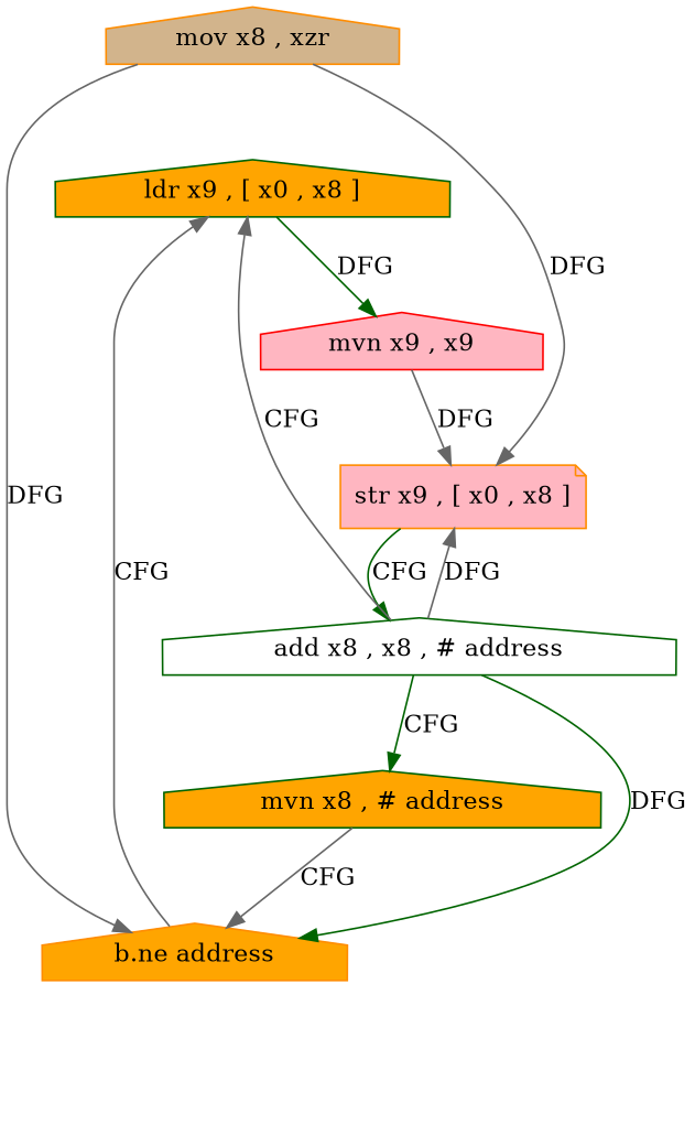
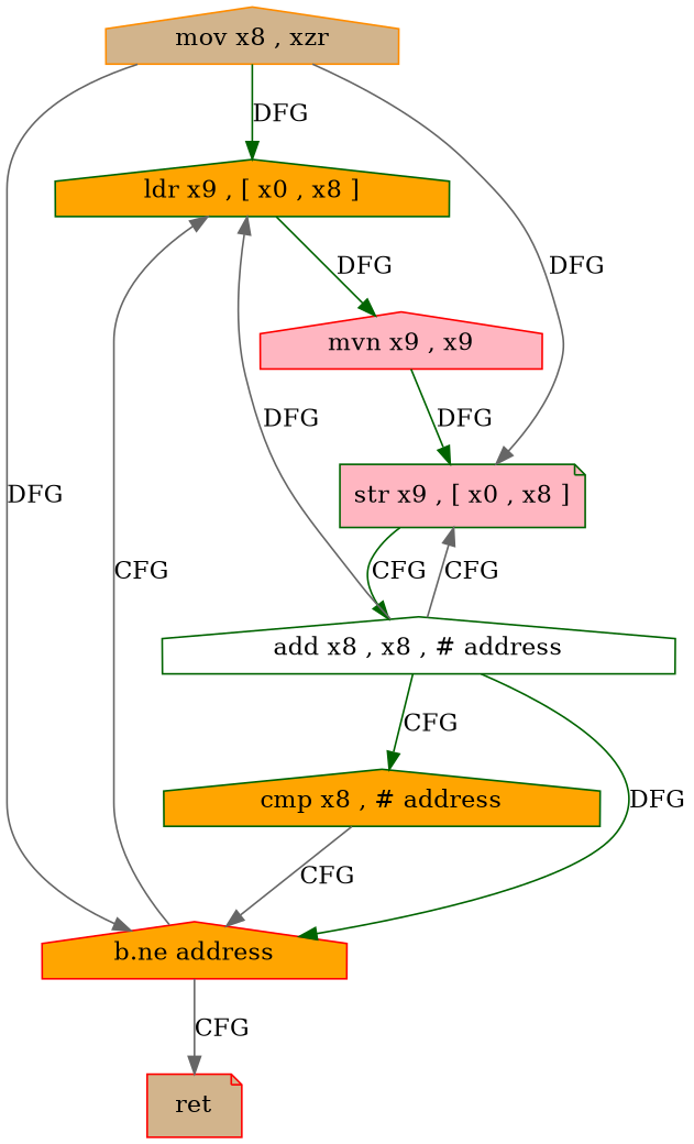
  digraph {
    node [color=darkorange fillcolor=orange shape=house style=filled]
    edge [color=gray40]
    n1 [fillcolor=tan label="mov x8 , xzr"]
    n2 [color=darkgreen label="ldr x9 , [ x0 , x8 ]"]
-   n3 [fillcolor=lightpink label="str x9 , [ x0 , x8 ]" shape=note]
-   n4 [label="b.ne address"]
+   n3 [color=darkgreen fillcolor=lightpink label="str x9 , [ x0 , x8 ]" shape=note]
+   n4 [color=red label="b.ne address"]
    n5 [color=red fillcolor=lightpink label="mvn x9 , x9"]
    n6 [color=darkgreen fillcolor=white label="add x8 , x8 , # address"]
-   n7 [color=darkgreen label="mvn x8 , # address"]
+   n7 [color=darkgreen label="cmp x8 , # address"]
+   n8 [color=red fillcolor=tan label=ret shape=note]
+   n1 -> n2 [color=darkgreen label=DFG]
    n1 -> n3 [label=DFG]
    n1 -> n4 [label=DFG]
    n2 -> n5 [color=darkgreen label=DFG]
    n3 -> n6 [color=darkgreen label=CFG]
    n4 -> n2 [label=CFG]
-   n5 -> n3 [label=DFG]
-   n6 -> n2 [label=CFG]
-   n6 -> n3 [label=DFG]
+   n4 -> n8 [label=CFG]
+   n5 -> n3 [color=darkgreen label=DFG]
+   n6 -> n2 [label=DFG]
+   n6 -> n3 [label=CFG]
    n6 -> n4 [color=darkgreen label=DFG]
    n6 -> n7 [color=darkgreen label=CFG]
    n7 -> n4 [label=CFG]
  }
